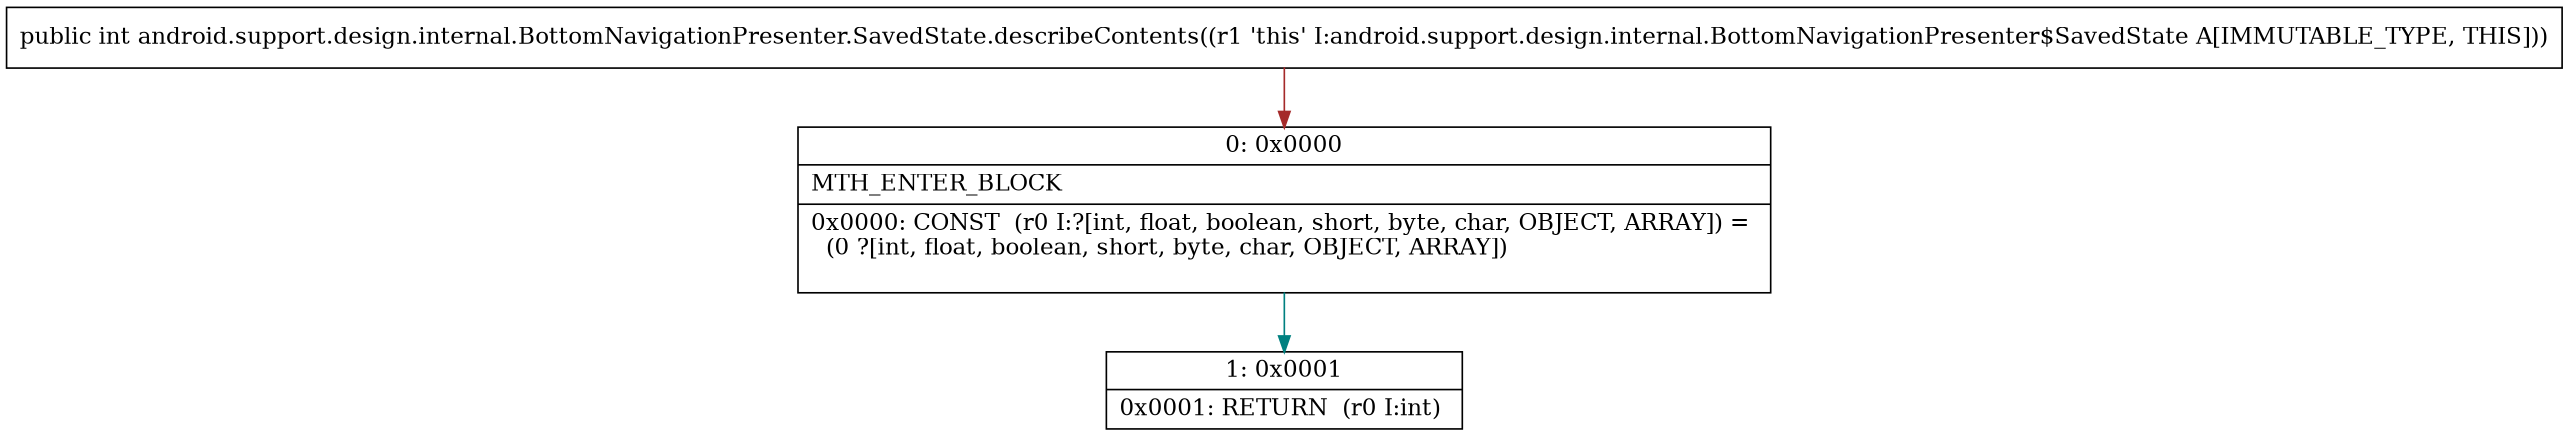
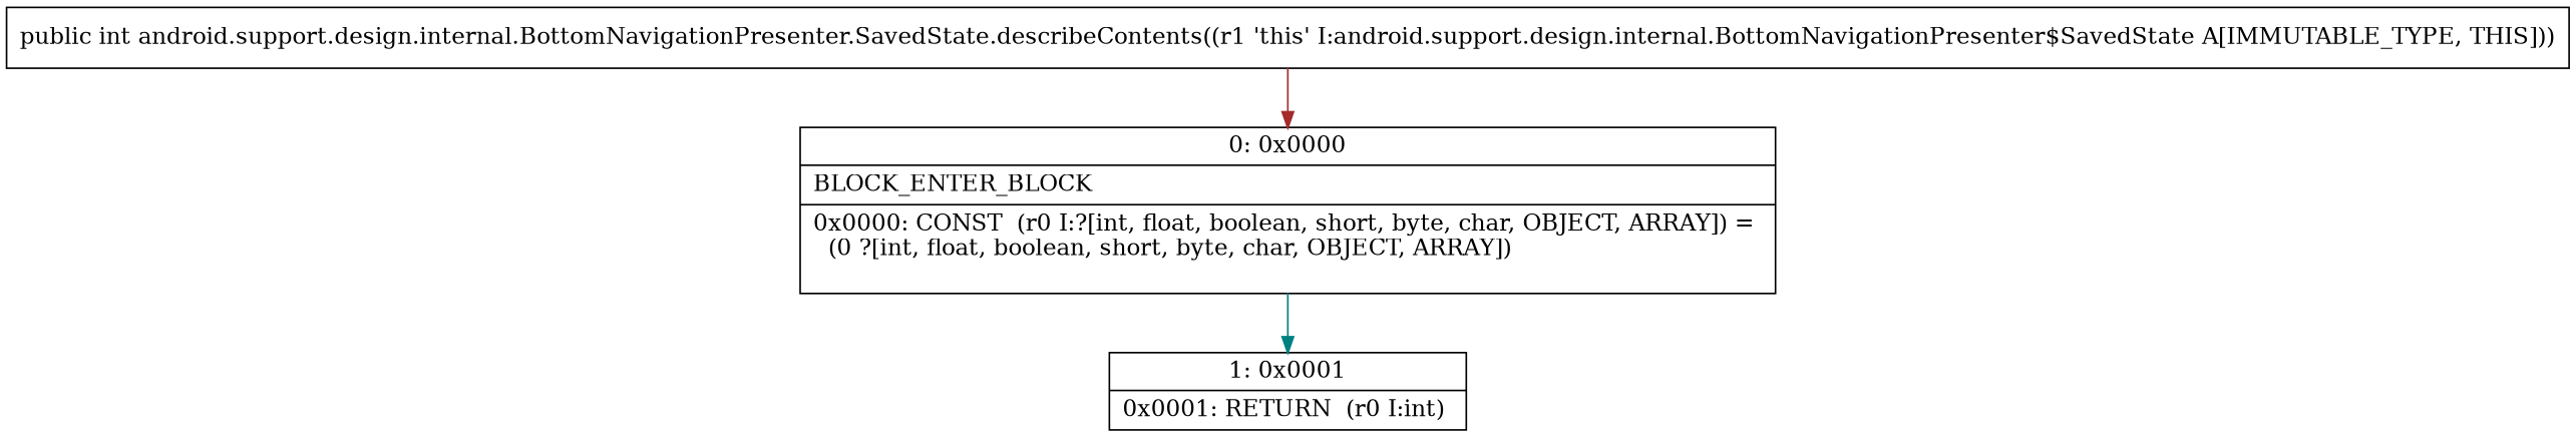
  digraph {
    node [shape=record]
-   n1 [label="{0\:\ 0x0000|MTH_ENTER_BLOCK\l|0x0000: CONST  (r0 I:?[int, float, boolean, short, byte, char, OBJECT, ARRAY]) = \l  (0 ?[int, float, boolean, short, byte, char, OBJECT, ARRAY])\l \l}"]
+   n1 [label="{0\:\ 0x0000|BLOCK_ENTER_BLOCK\l|0x0000: CONST  (r0 I:?[int, float, boolean, short, byte, char, OBJECT, ARRAY]) = \l  (0 ?[int, float, boolean, short, byte, char, OBJECT, ARRAY])\l \l}"]
    n2 [label="{1\:\ 0x0001|0x0001: RETURN  (r0 I:int) \l}"]
    n3 [label="{public int android.support.design.internal.BottomNavigationPresenter.SavedState.describeContents((r1 'this' I:android.support.design.internal.BottomNavigationPresenter$SavedState A[IMMUTABLE_TYPE, THIS])) }"]
    n1 -> n2 [color=teal]
    n3 -> n1 [color=brown]
  }
